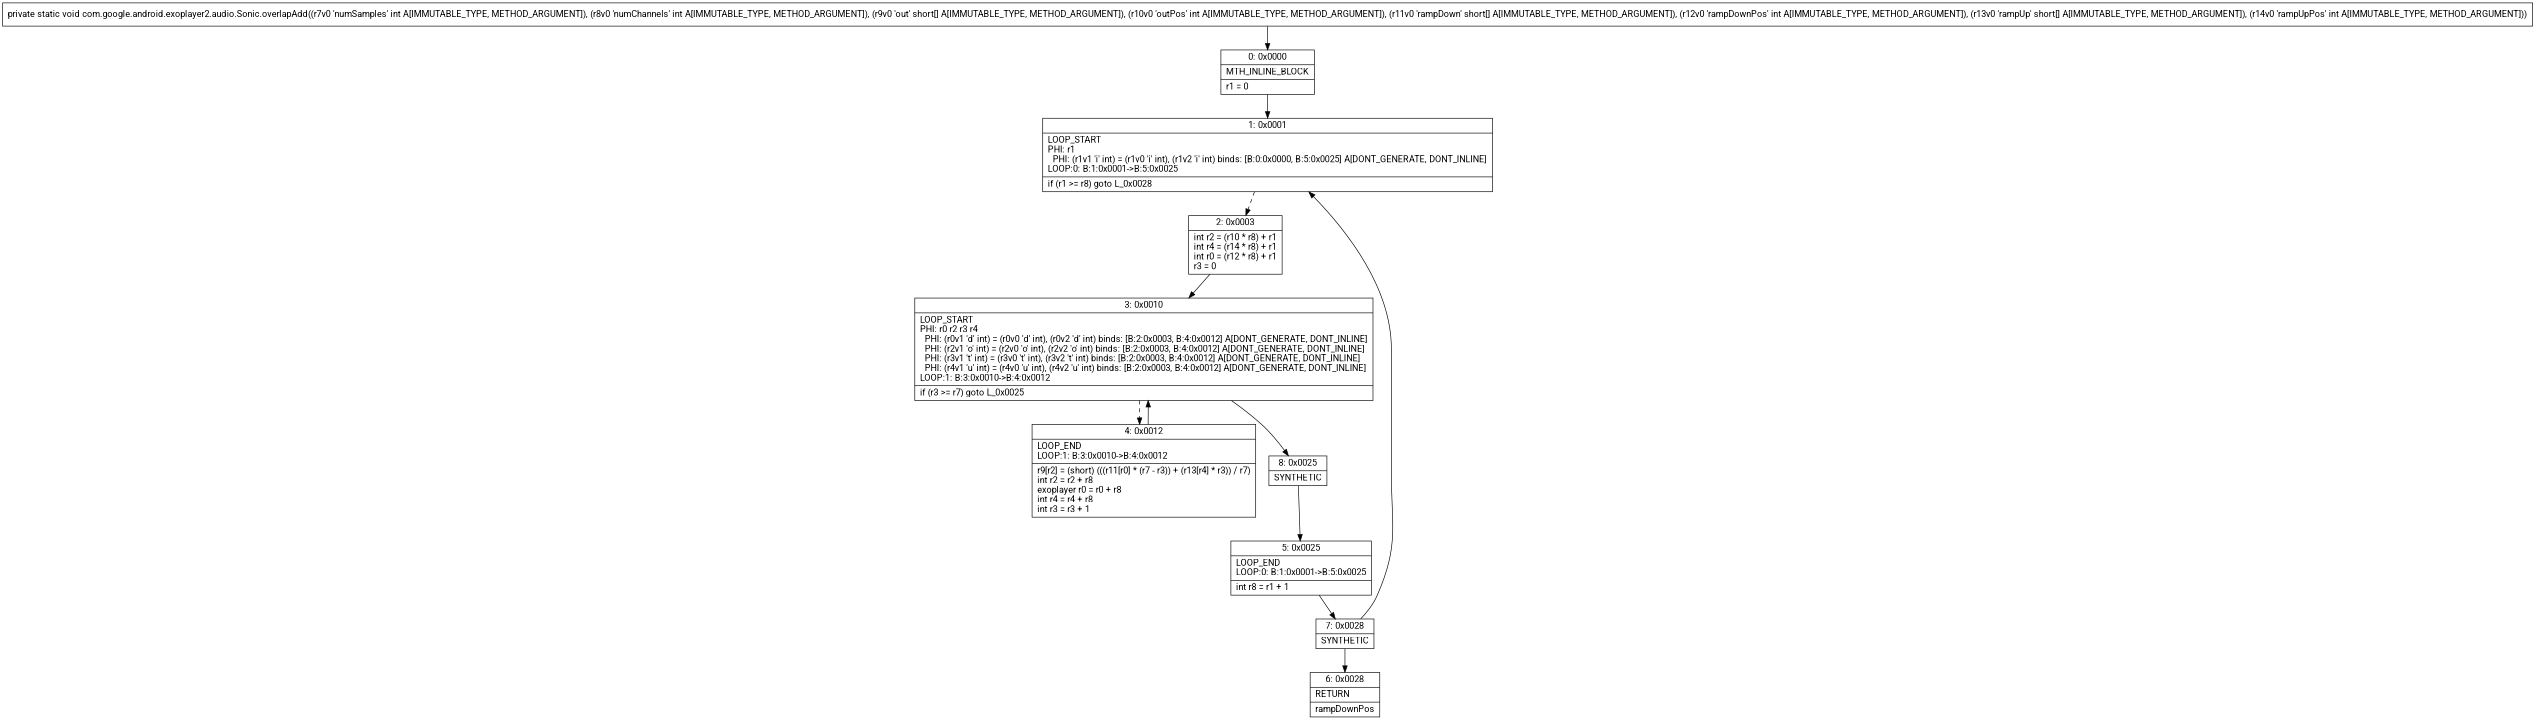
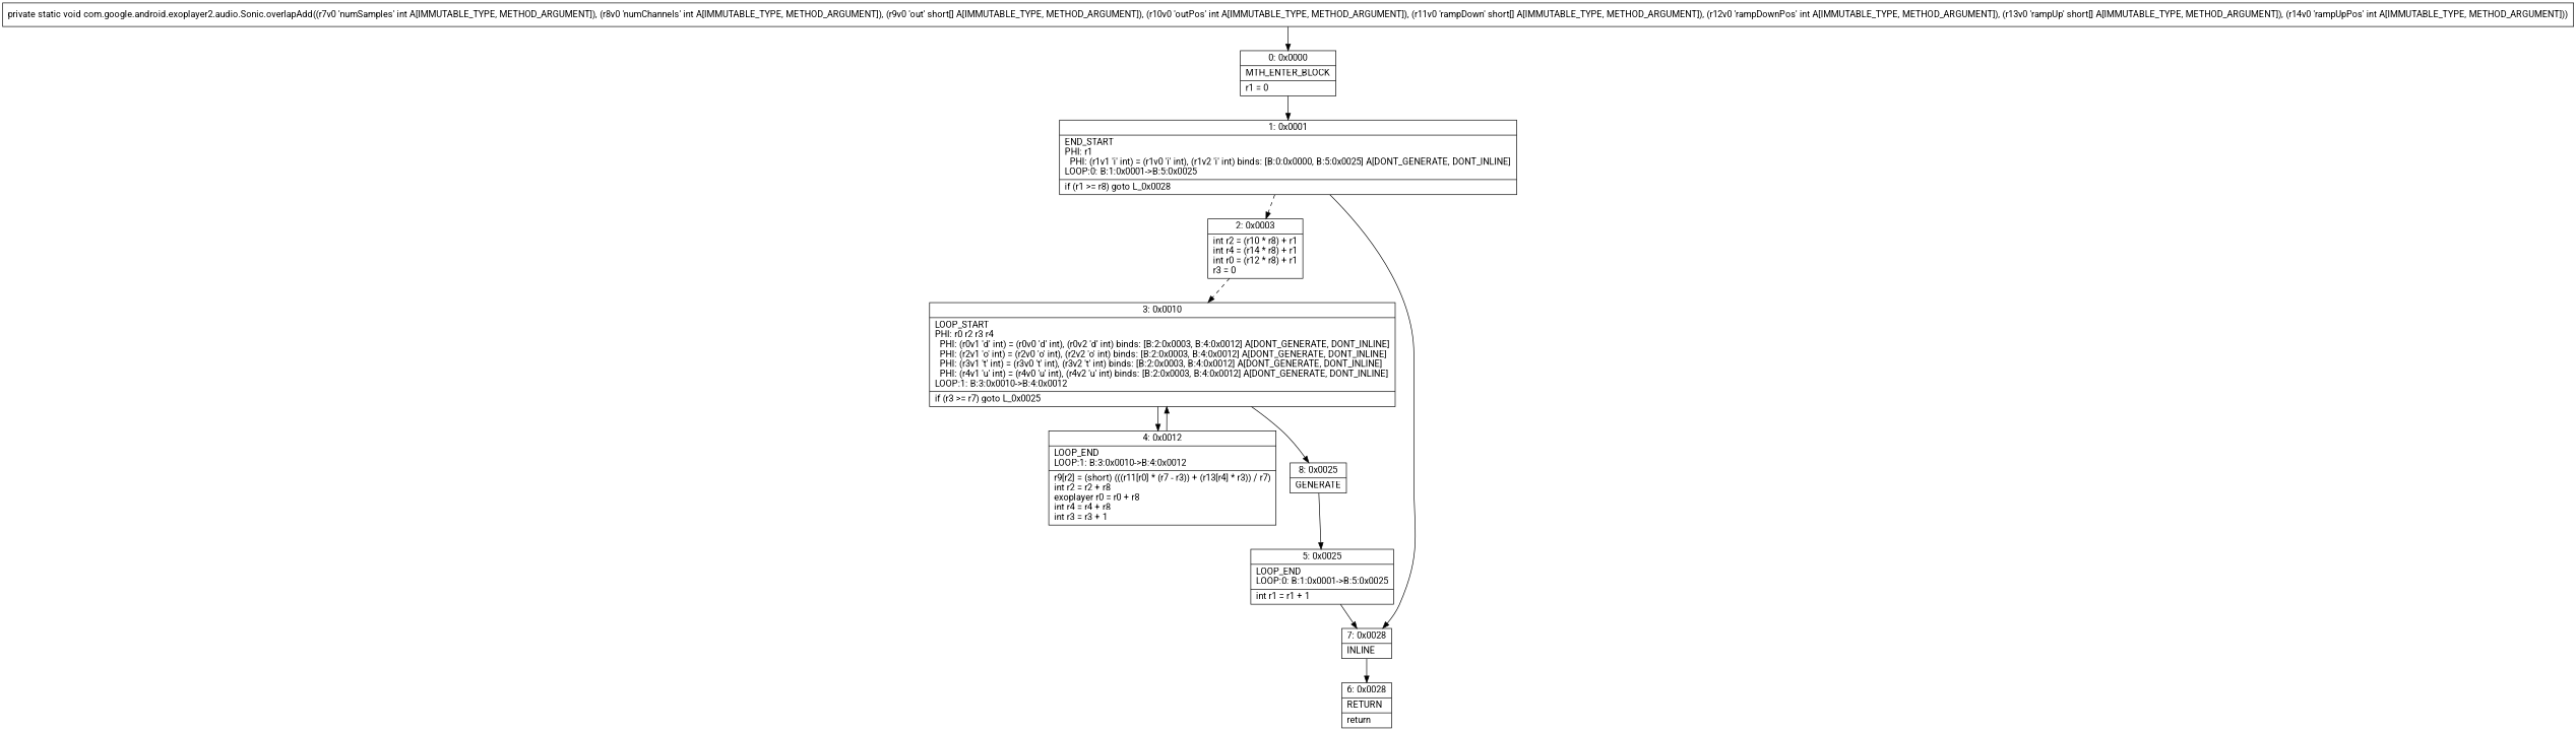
  digraph {
    fontname=Roboto
    node [fontname=Roboto shape=record]
    edge [fontname=Roboto]
-   n1 [label="{0\:\ 0x0000|MTH_INLINE_BLOCK\l|r1 = 0\l}"]
-   n2 [label="{1\:\ 0x0001|LOOP_START\lPHI: r1 \l  PHI: (r1v1 'i' int) = (r1v0 'i' int), (r1v2 'i' int) binds: [B:0:0x0000, B:5:0x0025] A[DONT_GENERATE, DONT_INLINE]\lLOOP:0: B:1:0x0001\-\>B:5:0x0025\l|if (r1 \>= r8) goto L_0x0028\l}"]
+   n1 [label="{0\:\ 0x0000|MTH_ENTER_BLOCK\l|r1 = 0\l}"]
+   n2 [label="{1\:\ 0x0001|END_START\lPHI: r1 \l  PHI: (r1v1 'i' int) = (r1v0 'i' int), (r1v2 'i' int) binds: [B:0:0x0000, B:5:0x0025] A[DONT_GENERATE, DONT_INLINE]\lLOOP:0: B:1:0x0001\-\>B:5:0x0025\l|if (r1 \>= r8) goto L_0x0028\l}"]
    n3 [label="{2\:\ 0x0003|int r2 = (r10 * r8) + r1\lint r4 = (r14 * r8) + r1\lint r0 = (r12 * r8) + r1\lr3 = 0\l}"]
-   n4 [label="{7\:\ 0x0028|SYNTHETIC\l}"]
+   n4 [label="{7\:\ 0x0028|INLINE\l}"]
    n5 [label="{3\:\ 0x0010|LOOP_START\lPHI: r0 r2 r3 r4 \l  PHI: (r0v1 'd' int) = (r0v0 'd' int), (r0v2 'd' int) binds: [B:2:0x0003, B:4:0x0012] A[DONT_GENERATE, DONT_INLINE]\l  PHI: (r2v1 'o' int) = (r2v0 'o' int), (r2v2 'o' int) binds: [B:2:0x0003, B:4:0x0012] A[DONT_GENERATE, DONT_INLINE]\l  PHI: (r3v1 't' int) = (r3v0 't' int), (r3v2 't' int) binds: [B:2:0x0003, B:4:0x0012] A[DONT_GENERATE, DONT_INLINE]\l  PHI: (r4v1 'u' int) = (r4v0 'u' int), (r4v2 'u' int) binds: [B:2:0x0003, B:4:0x0012] A[DONT_GENERATE, DONT_INLINE]\lLOOP:1: B:3:0x0010\-\>B:4:0x0012\l|if (r3 \>= r7) goto L_0x0025\l}"]
-   n6 [label="{6\:\ 0x0028|RETURN\l|rampDownPos\l}"]
+   n6 [label="{6\:\ 0x0028|RETURN\l|return\l}"]
    n7 [label="{4\:\ 0x0012|LOOP_END\lLOOP:1: B:3:0x0010\-\>B:4:0x0012\l|r9[r2] = (short) (((r11[r0] * (r7 \- r3)) + (r13[r4] * r3)) \/ r7)\lint r2 = r2 + r8\lexoplayer r0 = r0 + r8\lint r4 = r4 + r8\lint r3 = r3 + 1\l}"]
-   n8 [label="{8\:\ 0x0025|SYNTHETIC\l}"]
-   n9 [label="{5\:\ 0x0025|LOOP_END\lLOOP:0: B:1:0x0001\-\>B:5:0x0025\l|int r8 = r1 + 1\l}"]
+   n8 [label="{8\:\ 0x0025|GENERATE\l}"]
+   n9 [label="{5\:\ 0x0025|LOOP_END\lLOOP:0: B:1:0x0001\-\>B:5:0x0025\l|int r1 = r1 + 1\l}"]
    n10 [label="{private static void com.google.android.exoplayer2.audio.Sonic.overlapAdd((r7v0 'numSamples' int A[IMMUTABLE_TYPE, METHOD_ARGUMENT]), (r8v0 'numChannels' int A[IMMUTABLE_TYPE, METHOD_ARGUMENT]), (r9v0 'out' short[] A[IMMUTABLE_TYPE, METHOD_ARGUMENT]), (r10v0 'outPos' int A[IMMUTABLE_TYPE, METHOD_ARGUMENT]), (r11v0 'rampDown' short[] A[IMMUTABLE_TYPE, METHOD_ARGUMENT]), (r12v0 'rampDownPos' int A[IMMUTABLE_TYPE, METHOD_ARGUMENT]), (r13v0 'rampUp' short[] A[IMMUTABLE_TYPE, METHOD_ARGUMENT]), (r14v0 'rampUpPos' int A[IMMUTABLE_TYPE, METHOD_ARGUMENT])) }"]
    n1 -> n2
    n2 -> n3 [style=dashed]
-   n4 -> n2
-   n3 -> n5
+   n2 -> n4
+   n3 -> n5 [style=dashed]
    n4 -> n6
-   n5 -> n7 [style=dashed]
+   n5 -> n7 [style=solid]
    n5 -> n8
    n7 -> n5
    n8 -> n9
    n9 -> n4
    n10 -> n1
  }
